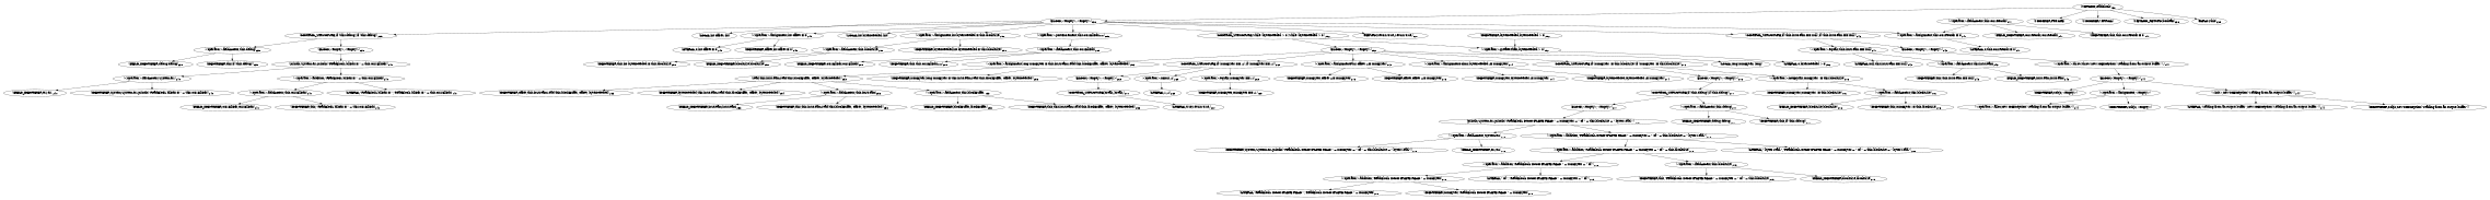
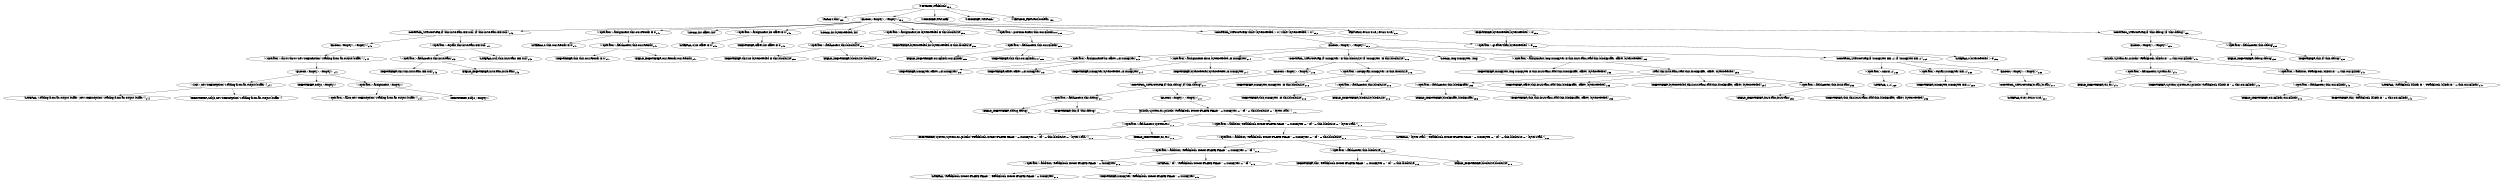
  digraph {
    n1 [label=<(METHOD,readBlock)<SUB>238</SUB>>]
    n2 [label=<(PARAM,this)<SUB>239</SUB>>]
    n3 [label=<(BLOCK,&lt;empty&gt;,&lt;empty&gt;)<SUB>238</SUB>>]
    n4 [label=<(MODIFIER,PRIVATE)>]
    n5 [label=<(MODIFIER,VIRTUAL)>]
    n6 [label=<(METHOD_RETURN,boolean)<SUB>238</SUB>>]
    n7 [label=<(CONTROL_STRUCTURE,if (this.debug),if (this.debug))<SUB>239</SUB>>]
    n8 [label=<(CONTROL_STRUCTURE,if (this.inStream == null),if (this.inStream == null))<SUB>243</SUB>>]
    n9 [label=<(&lt;operator&gt;.assignment,this.currRecIdx = 0)<SUB>247</SUB>>]
    n10 [label=<(LOCAL,int offset: int)>]
    n11 [label=<(&lt;operator&gt;.assignment,int offset = 0)<SUB>249</SUB>>]
    n12 [label=<(LOCAL,int bytesNeeded: int)>]
    n13 [label=<(&lt;operator&gt;.assignment,int bytesNeeded = this.blockSize)<SUB>250</SUB>>]
    n14 [label=<(CONTROL_STRUCTURE,while (bytesNeeded &gt; 0),while (bytesNeeded &gt; 0))<SUB>252</SUB>>]
    n15 [label=<(&lt;operator&gt;.postIncrement,this.currBlkIdx++)<SUB>285</SUB>>]
    n16 [label=<(RETURN,return true;,return true;)<SUB>227</SUB>>]
    n17 [label=<(&lt;operator&gt;.fieldAccess,this.debug)<SUB>239</SUB>>]
    n18 [label=<(BLOCK,&lt;empty&gt;,&lt;empty&gt;)<SUB>239</SUB>>]
    n19 [label=<(&lt;operator&gt;.equals,this.inStream == null)<SUB>247</SUB>>]
    n20 [label=<(BLOCK,&lt;empty&gt;,&lt;empty&gt;)<SUB>243</SUB>>]
    n21 [label=<(&lt;operator&gt;.fieldAccess,this.currRecIdx)<SUB>247</SUB>>]
    n22 [label=<(LITERAL,0,this.currRecIdx = 0)<SUB>247</SUB>>]
    n23 [label=<(IDENTIFIER,offset,int offset = 0)<SUB>249</SUB>>]
    n24 [label=<(LITERAL,0,int offset = 0)<SUB>249</SUB>>]
    n25 [label=<(IDENTIFIER,bytesNeeded,int bytesNeeded = this.blockSize)<SUB>250</SUB>>]
    n26 [label=<(&lt;operator&gt;.fieldAccess,this.blockSize)<SUB>250</SUB>>]
    n27 [label=<(&lt;operator&gt;.greaterThan,bytesNeeded &gt; 0)<SUB>252</SUB>>]
    n28 [label=<(BLOCK,&lt;empty&gt;,&lt;empty&gt;)<SUB>252</SUB>>]
    n29 [label=<(&lt;operator&gt;.fieldAccess,this.currBlkIdx)<SUB>285</SUB>>]
    n30 [label=<(IDENTIFIER,this,if (this.debug))<SUB>239</SUB>>]
    n31 [label=<(FIELD_IDENTIFIER,debug,debug)<SUB>239</SUB>>]
    n32 [label=<(println,System.err.println(&quot;ReadBlock: blkIdx = &quot; + this.currBlkIdx))<SUB>240</SUB>>]
    n33 [label=<(&lt;operator&gt;.fieldAccess,System.err)<SUB>240</SUB>>]
    n34 [label=<(&lt;operator&gt;.addition,&quot;ReadBlock: blkIdx = &quot; + this.currBlkIdx)<SUB>240</SUB>>]
    n35 [label=<(IDENTIFIER,System,System.err.println(&quot;ReadBlock: blkIdx = &quot; + this.currBlkIdx))<SUB>240</SUB>>]
    n36 [label=<(FIELD_IDENTIFIER,err,err)<SUB>240</SUB>>]
    n37 [label=<(LITERAL,&quot;ReadBlock: blkIdx = &quot;,&quot;ReadBlock: blkIdx = &quot; + this.currBlkIdx)<SUB>240</SUB>>]
    n38 [label=<(&lt;operator&gt;.fieldAccess,this.currBlkIdx)<SUB>240</SUB>>]
    n39 [label=<(IDENTIFIER,this,&quot;ReadBlock: blkIdx = &quot; + this.currBlkIdx)<SUB>240</SUB>>]
    n40 [label=<(FIELD_IDENTIFIER,currBlkIdx,currBlkIdx)<SUB>240</SUB>>]
    n41 [label=<(&lt;operator&gt;.fieldAccess,this.inStream)<SUB>243</SUB>>]
    n42 [label=<(LITERAL,null,this.inStream == null)<SUB>243</SUB>>]
    n43 [label=<(&lt;operator&gt;.throw,throw new IOException(&quot;reading from an output buffer&quot;);)<SUB>244</SUB>>]
    n44 [label=<(IDENTIFIER,this,this.inStream == null)<SUB>243</SUB>>]
    n45 [label=<(FIELD_IDENTIFIER,inStream,inStream)<SUB>243</SUB>>]
    n46 [label=<(BLOCK,&lt;empty&gt;,&lt;empty&gt;)<SUB>244</SUB>>]
    n47 [label=<(&lt;operator&gt;.assignment,&lt;empty&gt;)>]
    n48 [label=<(&lt;init&gt;,new IOException(&quot;reading from an output buffer&quot;))<SUB>244</SUB>>]
    n49 [label=<(IDENTIFIER,$obj2,&lt;empty&gt;)>]
    n50 [label=<(IDENTIFIER,$obj2,&lt;empty&gt;)>]
    n51 [label=<(&lt;operator&gt;.alloc,new IOException(&quot;reading from an output buffer&quot;))<SUB>244</SUB>>]
    n52 [label=<(IDENTIFIER,$obj2,new IOException(&quot;reading from an output buffer&quot;))>]
    n53 [label=<(LITERAL,&quot;reading from an output buffer&quot;,new IOException(&quot;reading from an output buffer&quot;))<SUB>244</SUB>>]
    n54 [label=<(IDENTIFIER,this,this.currRecIdx = 0)<SUB>247</SUB>>]
    n55 [label=<(FIELD_IDENTIFIER,currRecIdx,currRecIdx)<SUB>247</SUB>>]
    n56 [label=<(IDENTIFIER,this,int bytesNeeded = this.blockSize)<SUB>250</SUB>>]
    n57 [label=<(FIELD_IDENTIFIER,blockSize,blockSize)<SUB>250</SUB>>]
    n58 [label=<(LITERAL,0,bytesNeeded &gt; 0)<SUB>252</SUB>>]
    n59 [label=<(LOCAL,long numBytes: long)>]
    n60 [label=<(&lt;operator&gt;.assignment,long numBytes = this.inStream.read(this.blockBuffer, offset, bytesNeeded))<SUB>253</SUB>>]
    n61 [label=<(CONTROL_STRUCTURE,if (numBytes == -1),if (numBytes == -1))<SUB>269</SUB>>]
    n62 [label=<(&lt;operator&gt;.assignmentPlus,offset += numBytes)<SUB>273</SUB>>]
    n63 [label=<(&lt;operator&gt;.assignmentMinus,bytesNeeded -= numBytes)<SUB>274</SUB>>]
    n64 [label=<(CONTROL_STRUCTURE,if (numBytes != this.blockSize),if (numBytes != this.blockSize))<SUB>276</SUB>>]
    n65 [label=<(IDENTIFIER,bytesNeeded,bytesNeeded &gt; 0)<SUB>252</SUB>>]
    n66 [label=<(IDENTIFIER,numBytes,long numBytes = this.inStream.read(this.blockBuffer, offset, bytesNeeded))<SUB>253</SUB>>]
    n67 [label=<(read,this.inStream.read(this.blockBuffer, offset, bytesNeeded))<SUB>253</SUB>>]
    n68 [label=<(&lt;operator&gt;.equals,numBytes == -1)<SUB>269</SUB>>]
    n69 [label=<(BLOCK,&lt;empty&gt;,&lt;empty&gt;)<SUB>269</SUB>>]
    n70 [label=<(&lt;operator&gt;.minus,-1)<SUB>269</SUB>>]
    n71 [label=<(IDENTIFIER,offset,offset += numBytes)<SUB>273</SUB>>]
    n72 [label=<(IDENTIFIER,numBytes,offset += numBytes)<SUB>273</SUB>>]
    n73 [label=<(IDENTIFIER,bytesNeeded,bytesNeeded -= numBytes)<SUB>274</SUB>>]
    n74 [label=<(IDENTIFIER,numBytes,bytesNeeded -= numBytes)<SUB>274</SUB>>]
    n75 [label=<(&lt;operator&gt;.notEquals,numBytes != this.blockSize)<SUB>276</SUB>>]
    n76 [label=<(BLOCK,&lt;empty&gt;,&lt;empty&gt;)<SUB>276</SUB>>]
    n77 [label=<(&lt;operator&gt;.fieldAccess,this.inStream)<SUB>253</SUB>>]
    n78 [label=<(&lt;operator&gt;.fieldAccess,this.blockBuffer)<SUB>253</SUB>>]
    n79 [label=<(IDENTIFIER,offset,this.inStream.read(this.blockBuffer, offset, bytesNeeded))<SUB>253</SUB>>]
    n80 [label=<(IDENTIFIER,bytesNeeded,this.inStream.read(this.blockBuffer, offset, bytesNeeded))<SUB>254</SUB>>]
    n81 [label=<(IDENTIFIER,this,this.inStream.read(this.blockBuffer, offset, bytesNeeded))<SUB>253</SUB>>]
    n82 [label=<(FIELD_IDENTIFIER,inStream,inStream)<SUB>253</SUB>>]
    n83 [label=<(IDENTIFIER,this,this.inStream.read(this.blockBuffer, offset, bytesNeeded))<SUB>253</SUB>>]
    n84 [label=<(FIELD_IDENTIFIER,blockBuffer,blockBuffer)<SUB>253</SUB>>]
    n85 [label=<(IDENTIFIER,numBytes,numBytes == -1)<SUB>269</SUB>>]
    n86 [label=<(CONTROL_STRUCTURE,break;,break;)<SUB>270</SUB>>]
    n87 [label=<(LITERAL,1,-1)<SUB>269</SUB>>]
    n88 [label=<(LITERAL,true,return true;)<SUB>287</SUB>>]
    n89 [label=<(IDENTIFIER,numBytes,numBytes != this.blockSize)<SUB>276</SUB>>]
    n90 [label=<(&lt;operator&gt;.fieldAccess,this.blockSize)<SUB>276</SUB>>]
    n91 [label=<(CONTROL_STRUCTURE,if (this.debug),if (this.debug))<SUB>277</SUB>>]
    n92 [label=<(IDENTIFIER,this,numBytes != this.blockSize)<SUB>276</SUB>>]
    n93 [label=<(FIELD_IDENTIFIER,blockSize,blockSize)<SUB>276</SUB>>]
    n94 [label=<(&lt;operator&gt;.fieldAccess,this.debug)<SUB>277</SUB>>]
    n95 [label=<(BLOCK,&lt;empty&gt;,&lt;empty&gt;)<SUB>277</SUB>>]
    n96 [label=<(IDENTIFIER,this,if (this.debug))<SUB>277</SUB>>]
    n97 [label=<(FIELD_IDENTIFIER,debug,debug)<SUB>277</SUB>>]
    n98 [label=<(println,System.err.println(&quot;ReadBlock: INCOMPLETE READ &quot; + numBytes + &quot; of &quot; + this.blockSize + &quot; bytes read.&quot;))<SUB>278</SUB>>]
    n99 [label=<(&lt;operator&gt;.fieldAccess,System.err)<SUB>278</SUB>>]
    n100 [label=<(&lt;operator&gt;.addition,&quot;ReadBlock: INCOMPLETE READ &quot; + numBytes + &quot; of &quot; + this.blockSize + &quot; bytes read.&quot;)<SUB>278</SUB>>]
    n101 [label=<(IDENTIFIER,System,System.err.println(&quot;ReadBlock: INCOMPLETE READ &quot; + numBytes + &quot; of &quot; + this.blockSize + &quot; bytes read.&quot;))<SUB>278</SUB>>]
    n102 [label=<(FIELD_IDENTIFIER,err,err)<SUB>278</SUB>>]
    n103 [label=<(&lt;operator&gt;.addition,&quot;ReadBlock: INCOMPLETE READ &quot; + numBytes + &quot; of &quot; + this.blockSize)<SUB>278</SUB>>]
    n104 [label=<(LITERAL,&quot; bytes read.&quot;,&quot;ReadBlock: INCOMPLETE READ &quot; + numBytes + &quot; of &quot; + this.blockSize + &quot; bytes read.&quot;)<SUB>280</SUB>>]
    n105 [label=<(&lt;operator&gt;.addition,&quot;ReadBlock: INCOMPLETE READ &quot; + numBytes + &quot; of &quot;)<SUB>278</SUB>>]
    n106 [label=<(&lt;operator&gt;.fieldAccess,this.blockSize)<SUB>279</SUB>>]
    n107 [label=<(&lt;operator&gt;.addition,&quot;ReadBlock: INCOMPLETE READ &quot; + numBytes)<SUB>278</SUB>>]
    n108 [label=<(LITERAL,&quot; of &quot;,&quot;ReadBlock: INCOMPLETE READ &quot; + numBytes + &quot; of &quot;)<SUB>279</SUB>>]
    n109 [label=<(IDENTIFIER,this,&quot;ReadBlock: INCOMPLETE READ &quot; + numBytes + &quot; of &quot; + this.blockSize)<SUB>279</SUB>>]
    n110 [label=<(FIELD_IDENTIFIER,blockSize,blockSize)<SUB>279</SUB>>]
    n111 [label=<(LITERAL,&quot;ReadBlock: INCOMPLETE READ &quot;,&quot;ReadBlock: INCOMPLETE READ &quot; + numBytes)<SUB>278</SUB>>]
    n112 [label=<(IDENTIFIER,numBytes,&quot;ReadBlock: INCOMPLETE READ &quot; + numBytes)<SUB>279</SUB>>]
    n113 [label=<(IDENTIFIER,this,this.currBlkIdx++)<SUB>285</SUB>>]
    n114 [label=<(FIELD_IDENTIFIER,currBlkIdx,currBlkIdx)<SUB>285</SUB>>]
    n1 -> n2
    n1 -> n3
    n1 -> n4
    n1 -> n5
    n1 -> n6
    n3 -> n7
    n3 -> n8
    n3 -> n9
    n3 -> n10
    n3 -> n11
    n3 -> n12
    n3 -> n13
    n3 -> n14
    n3 -> n15
    n3 -> n16
    n7 -> n17
    n7 -> n18
    n8 -> n19
    n8 -> n20
-   n21 -> n9
+   n9 -> n21
    n9 -> n22
    n11 -> n23
    n11 -> n24
    n13 -> n25
    n13 -> n26
    n14 -> n27
    n14 -> n28
    n15 -> n29
    n17 -> n30
    n17 -> n31
    n18 -> n32
    n19 -> n41
    n19 -> n42
    n20 -> n43
    n21 -> n54
    n21 -> n55
    n26 -> n56
    n26 -> n57
    n27 -> n58
    n28 -> n59
    n28 -> n60
    n28 -> n61
    n28 -> n62
    n28 -> n63
    n28 -> n64
    n29 -> n113
    n29 -> n114
    n32 -> n33
    n32 -> n34
    n33 -> n35
    n33 -> n36
    n34 -> n37
    n34 -> n38
    n38 -> n39
    n38 -> n40
    n41 -> n44
    n41 -> n45
    n43 -> n46
    n46 -> n47
    n46 -> n48
    n46 -> n49
    n47 -> n50
    n47 -> n51
    n48 -> n52
    n48 -> n53
    n60 -> n66
    n60 -> n67
    n61 -> n68
    n61 -> n69
    n61 -> n70
    n62 -> n71
    n62 -> n72
    n63 -> n73
    n63 -> n74
    n64 -> n75
    n64 -> n76
    n65 -> n27
    n67 -> n77
    n67 -> n78
    n67 -> n79
    n67 -> n80
    n68 -> n85
    n69 -> n86
    n70 -> n87
    n75 -> n89
    n75 -> n90
    n76 -> n91
    n77 -> n81
    n77 -> n82
    n78 -> n83
    n78 -> n84
    n86 -> n88
    n90 -> n92
    n90 -> n93
    n91 -> n94
    n91 -> n95
    n94 -> n96
    n94 -> n97
    n95 -> n98
    n98 -> n99
    n98 -> n100
    n99 -> n101
    n99 -> n102
    n100 -> n103
    n100 -> n104
    n103 -> n105
    n103 -> n106
    n105 -> n107
    n105 -> n108
    n106 -> n109
    n106 -> n110
    n107 -> n111
    n107 -> n112
  }
